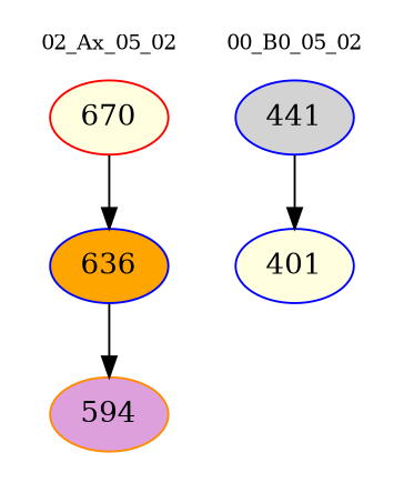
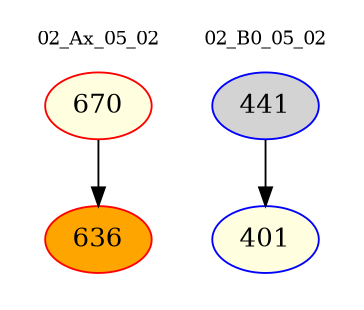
  digraph {
    node [color=red fillcolor=lightyellow style=filled]
    edge [color=black]
-   n1 [color=blue fillcolor=orange label=636]
-   n2 [color=darkorange fillcolor=plum label=594]
+   n1 [fillcolor=orange label=636]
    n3 [label=670]
    n4 [color=blue fillcolor=lightgrey label=441]
    n5 [color=blue label=401]
    subgraph cluster_1 {
      color=white
      fontsize=10
      label="02_Ax_05_02"
      n1
-     n2
      n3
    }
    subgraph cluster_2 {
      color=white
      fontsize=10
-     label="00_B0_05_02"
+     label="02_B0_05_02"
      n4
      n5
    }
-   n1 -> n2
    n3 -> n1
    n4 -> n5
  }
